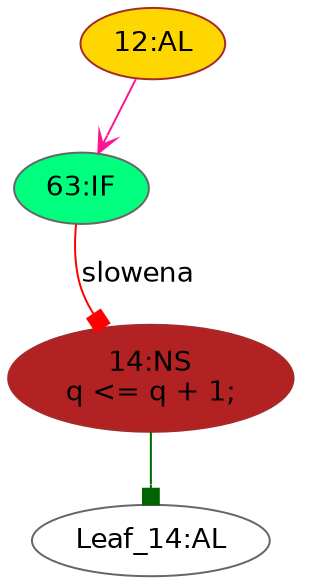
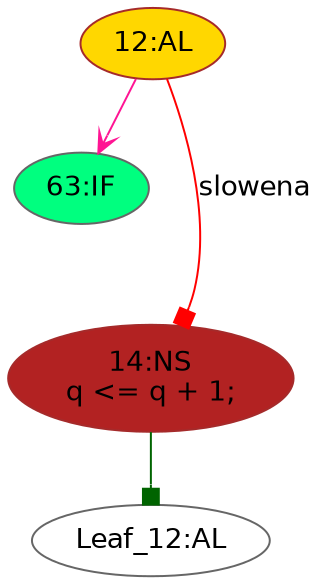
  strict digraph {
    fontname="DejaVu Sans"
    node [color=gray40 fontname="DejaVu Sans" statements="[]" style=filled]
    edge [arrowhead=box cond="[]" fontname="DejaVu Sans" lineno=None]
    n1 [ast="<pyverilog.vparser.ast.IfStatement object at 0x7fb9d82f5410>" fillcolor=springgreen label="63:IF" typ=IfStatement]
    n2 [ast="<pyverilog.vparser.ast.NonblockingSubstitution object at 0x7fb9d8277390>" color=brown fillcolor=firebrick label="14:NS\nq <= q + 1;" statements="[<pyverilog.vparser.ast.NonblockingSubstitution object at 0x7fb9d8277390>]" typ=NonblockingSubstitution]
-   n3 [def_var="['q']" label="Leaf_14:AL" statements="" style=""]
+   n3 [def_var="['q']" label="Leaf_12:AL" statements="" style=""]
    n4 [ast="<pyverilog.vparser.ast.Always object at 0x7fb9d82f5390>" clk_sens=True color=brown fillcolor=gold label="12:AL" sens="['clk']" typ=Always use_var="['q', 'slowena']"]
-   n1 -> n2 [color=red cond="['slowena']" label=slowena lineno=13]
+   n4 -> n2 [color=red cond="['slowena']" label=slowena lineno=13]
    n2 -> n3 [color=darkgreen]
    n4 -> n1 [arrowhead=vee color=deeppink]
  }
